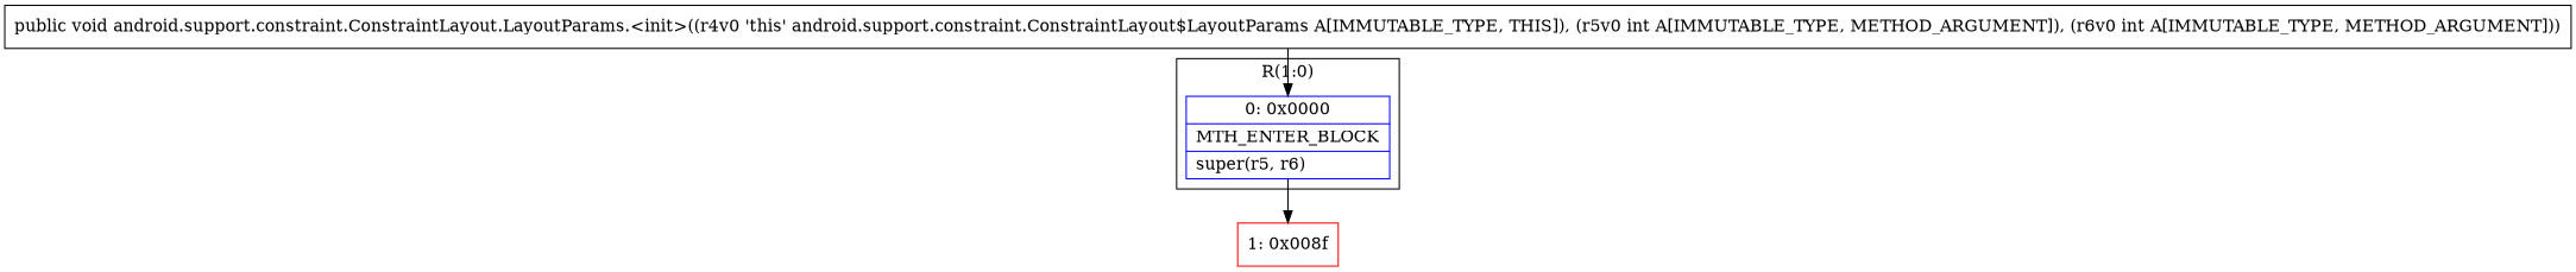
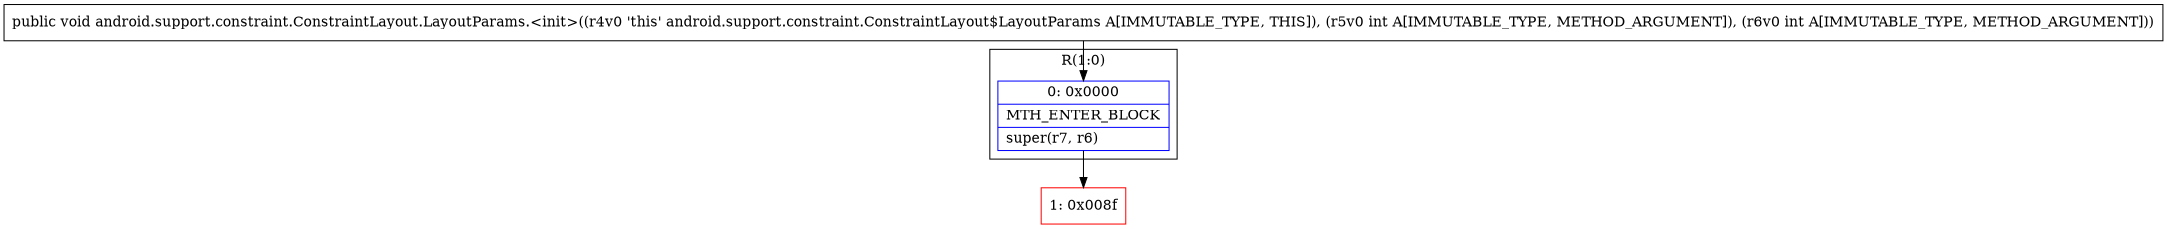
  digraph {
    node [shape=record]
-   n1 [color=blue label="{0\:\ 0x0000|MTH_ENTER_BLOCK\l|super(r5, r6)\l}"]
+   n1 [color=blue label="{0\:\ 0x0000|MTH_ENTER_BLOCK\l|super(r7, r6)\l}"]
    n2 [color=red label="{1\:\ 0x008f}"]
    n3 [label="{public void android.support.constraint.ConstraintLayout.LayoutParams.\<init\>((r4v0 'this' android.support.constraint.ConstraintLayout$LayoutParams A[IMMUTABLE_TYPE, THIS]), (r5v0 int A[IMMUTABLE_TYPE, METHOD_ARGUMENT]), (r6v0 int A[IMMUTABLE_TYPE, METHOD_ARGUMENT])) }"]
    subgraph cluster_1 {
      label="R(1:0)"
      n1
    }
    n1 -> n2
    n3 -> n1
  }
